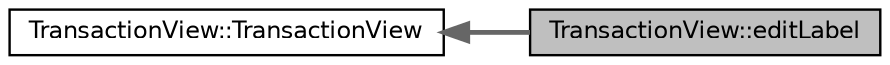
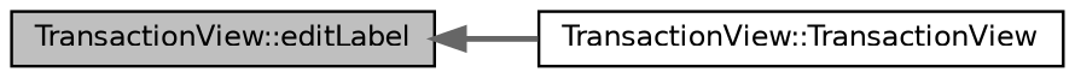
  digraph {
    rankdir=LR
    node [color=black fontname=Helvetica fontsize=10 shape=box style=filled]
    n1 [fillcolor=grey75 fontcolor=black height=0.2 label="TransactionView::editLabel" width=0.4]
    n2 [fillcolor=white height=0.2 label="TransactionView::TransactionView" width=0.4]
-   n2 -> n1 [color=gray40 dir=back fontname=Helvetica fontsize=10 labelfontname=Helvetica labelfontsize=10 style=bold]
+   n1 -> n2 [color=gray40 dir=back fontname=Helvetica fontsize=10 labelfontname=Helvetica labelfontsize=10 style=bold]
  }
